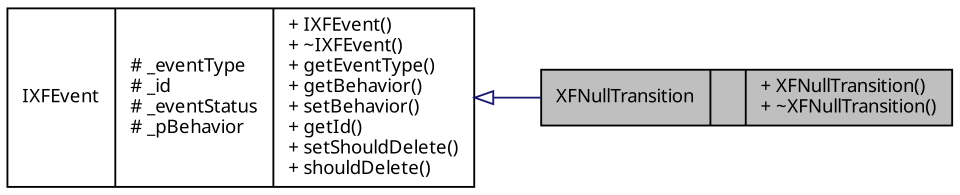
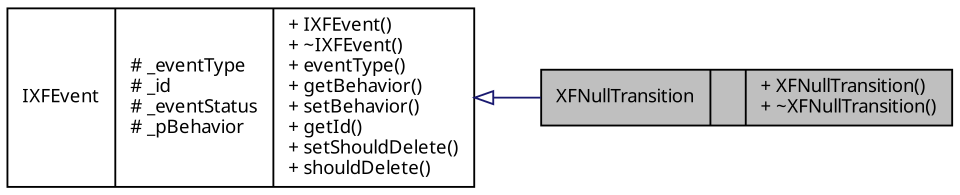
  digraph {
    rankdir=LR
    node [color=black fontname="Helvetia.ttf" fontsize=10 shape=record style=filled]
    n1 [fillcolor=grey75 fontcolor=black height=0.2 label="{XFNullTransition\n||+ XFNullTransition()\l+ ~XFNullTransition()\l}" width=0.4]
-   n2 [fillcolor=white height=0.2 label="{IXFEvent\n|# _eventType\l# _id\l# _eventStatus\l# _pBehavior\l|+ IXFEvent()\l+ ~IXFEvent()\l+ getEventType()\l+ getBehavior()\l+ setBehavior()\l+ getId()\l+ setShouldDelete()\l+ shouldDelete()\l}" width=0.4]
+   n2 [fillcolor=white height=0.2 label="{IXFEvent\n|# _eventType\l# _id\l# _eventStatus\l# _pBehavior\l|+ IXFEvent()\l+ ~IXFEvent()\l+ eventType()\l+ getBehavior()\l+ setBehavior()\l+ getId()\l+ setShouldDelete()\l+ shouldDelete()\l}" width=0.4]
    n2 -> n1 [arrowtail=onormal color=midnightblue dir=back fontname="Helvetia.ttf" fontsize=10 labelfontname="Helvetia.ttf" labelfontsize=10 style=solid]
  }
